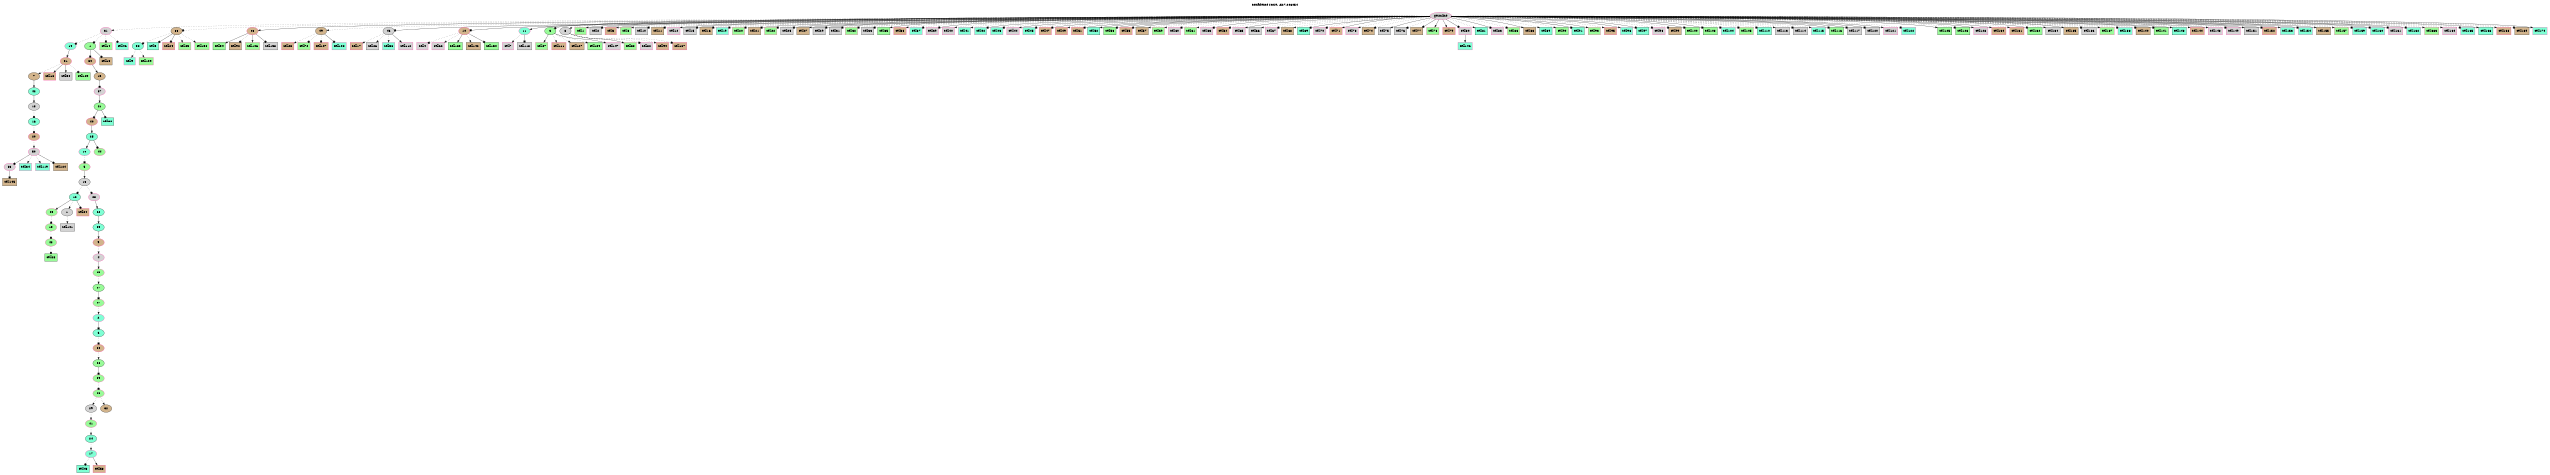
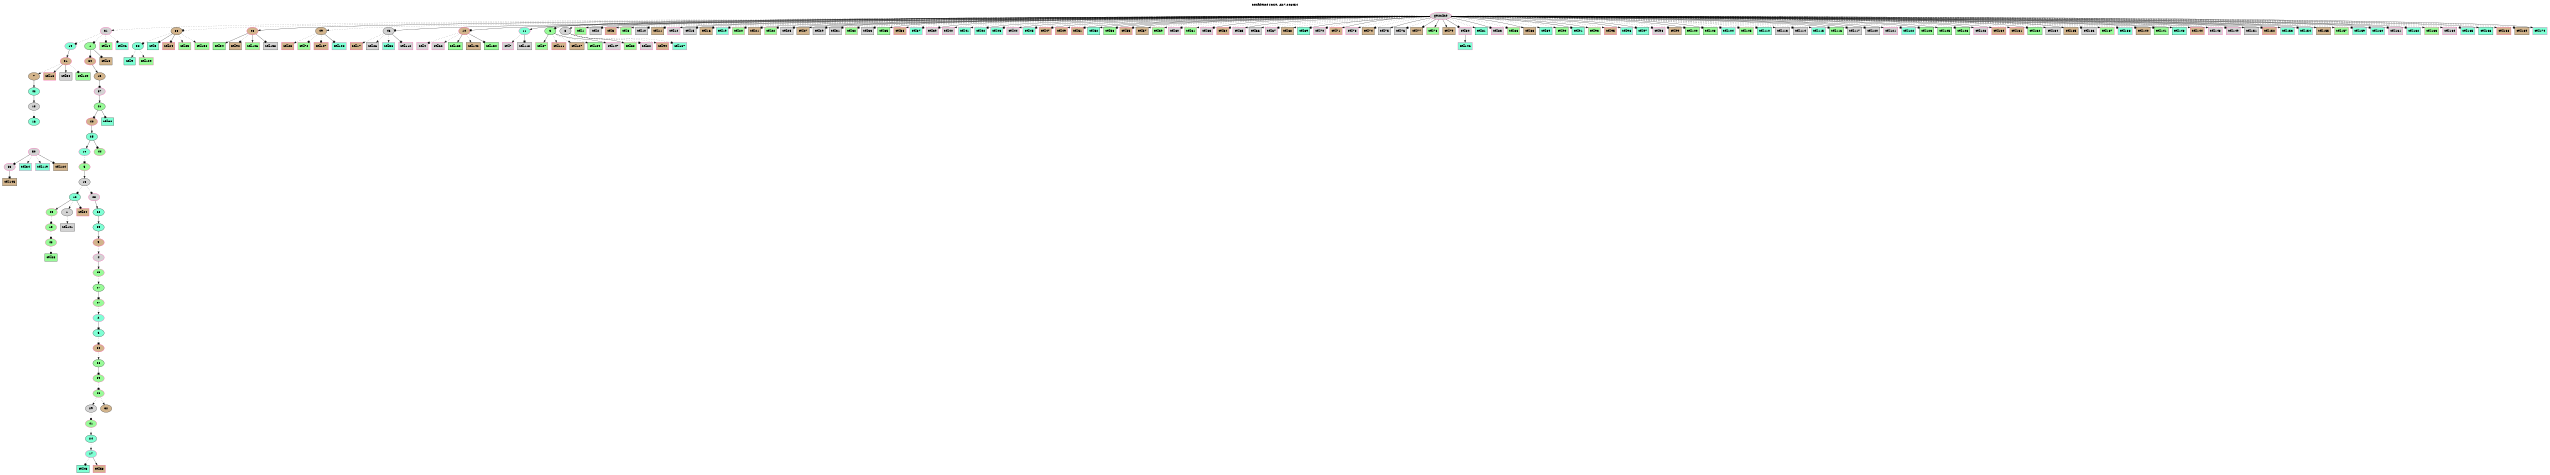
  digraph {
    label="Confidence score: -527.208054"
    labelloc=t
    node [color=deeppink fillcolor=lightgrey style=filled shape=box]
    edge [arrowhead=box style=dotted]
    n1 [label=50 shape=""]
    n2 [label=33 shape=""]
    cell34 [fillcolor=aquamarine]
    cell119 [fillcolor=aquamarine]
    cell124 [color=black fillcolor=tan]
    cell145 [color=black fillcolor=tan]
-   n7 [fillcolor=tan label=20 shape=""]
    n8 [color=black fillcolor=aquamarine label=16 shape=""]
    n9 [color=black label=18 shape=""]
    n10 [color=black fillcolor=aquamarine label=42 shape=""]
    n11 [color=black fillcolor=tan label=7 shape=""]
    n12 [fillcolor=tan label=31 shape=""]
    cell18 [fillcolor=tan]
    cell50 [color=black]
    cell129 [color=black fillcolor=palegreen]
    n16 [fillcolor=aquamarine label=14 shape=""]
    n17 [fillcolor=palegreen label=15 shape=""]
    n18 [fillcolor=palegreen label=43 shape=""]
    cell28 [color=black fillcolor=palegreen]
    n20 [fillcolor=palegreen label=25 shape=""]
    n21 [color=black fillcolor=aquamarine label=12 shape=""]
    n22 [color=black label=1 shape=""]
    cell84 [fillcolor=tan]
    cell101 [color=black]
    n25 [color=black fillcolor=aquamarine label=24 shape=""]
    n26 [fillcolor=aquamarine label=17 shape=""]
    cell48 [color=black fillcolor=aquamarine]
    cell58 [fillcolor=tan]
    n29 [fillcolor=palegreen label=41 shape=""]
    n30 [color=black label=29 shape=""]
    n31 [fillcolor=palegreen label=48 shape=""]
    n32 [color=black fillcolor=tan label=32 shape=""]
    n33 [fillcolor=palegreen label=39 shape=""]
    n34 [color=black fillcolor=palegreen label=26 shape=""]
    n35 [fillcolor=tan label=30 shape=""]
    n36 [color=black fillcolor=aquamarine label=6 shape=""]
    n37 [fillcolor=aquamarine label=2 shape=""]
    n38 [fillcolor=palegreen label=47 shape=""]
    n39 [color=black fillcolor=palegreen label=27 shape=""]
    n40 [fillcolor=palegreen label=45 shape=""]
    n41 [label=4 shape=""]
    n42 [fillcolor=tan label=9 shape=""]
    n43 [color=black fillcolor=aquamarine label=35 shape=""]
    n44 [color=black fillcolor=aquamarine label=22 shape=""]
    n45 [label=28 shape=""]
    n46 [color=black label=13 shape=""]
    n47 [fillcolor=palegreen label=5 shape=""]
    n48 [fillcolor=aquamarine label=19 shape=""]
    n49 [color=black fillcolor=aquamarine label=25 shape=""]
    n50 [fillcolor=palegreen label=44 shape=""]
    n51 [fillcolor=tan label=40 shape=""]
    n52 [color=black fillcolor=palegreen label=21 shape=""]
    cell30 [color=black fillcolor=aquamarine]
    n54 [label=37 shape=""]
    n55 [color=black fillcolor=tan label=15 shape=""]
    n56 [fillcolor=tan label=34 shape=""]
    n57 [color=black fillcolor=palegreen label=1 shape=""]
    cell13 [color=black fillcolor=tan]
    n59 [label=31 shape=""]
    cell14 [fillcolor=palegreen]
    cell46 [fillcolor=aquamarine]
    n62 [color=black fillcolor=tan label=36 shape=""]
    n63 [color=black fillcolor=aquamarine label=38 shape=""]
    cell5 [color=black fillcolor=aquamarine]
    cell24 [fillcolor=tan]
    cell85 [fillcolor=palegreen]
    cell156 [fillcolor=palegreen]
-   cell9 [fillcolor=aquamarine]
+   cell9 [color=black fillcolor=aquamarine]
    cell109 [fillcolor=palegreen]
    n70 [label=germline shape=""]
    n71 [fillcolor=tan label=23 shape=""]
    n72 [color=black fillcolor=tan label=49 shape=""]
    n73 [color=black label=46 shape=""]
    n74 [fillcolor=tan label=10 shape=""]
    n75 [fillcolor=aquamarine label=11 shape=""]
    n76 [color=black fillcolor=palegreen label=3 shape=""]
    n77 [color=black label=8 shape=""]
    cell1 [fillcolor=palegreen]
    cell2 [color=black]
    cell3 [fillcolor=tan]
    cell6 [fillcolor=palegreen]
    cell10 [color=black]
    cell11 [color=black fillcolor=tan]
    cell12
    cell15 [color=black]
    cell16 [color=black fillcolor=tan]
    cell19 [fillcolor=aquamarine]
    cell20 [fillcolor=palegreen]
    cell21 [color=black fillcolor=tan]
    cell22 [fillcolor=palegreen]
    cell25 [color=black]
    cell27 [color=black fillcolor=tan]
    cell29 [color=black]
    cell31 [color=black]
    cell32 [fillcolor=palegreen]
    cell33 [color=black]
    cell35 [color=black fillcolor=palegreen]
    cell36 [fillcolor=tan]
    cell37 [fillcolor=aquamarine]
    cell39
    cell40
    cell41 [fillcolor=aquamarine]
    cell42 [fillcolor=aquamarine]
    cell43 [fillcolor=aquamarine]
    cell44
    cell45 [fillcolor=aquamarine]
    cell47 [fillcolor=tan]
    cell49 [fillcolor=tan]
    cell51 [fillcolor=tan]
    cell52 [color=black fillcolor=aquamarine]
    cell53 [color=black fillcolor=palegreen]
    cell55 [fillcolor=tan]
    cell57 [color=black fillcolor=tan]
    cell59 [fillcolor=palegreen]
    cell60
    cell61 [fillcolor=palegreen]
    cell63
    cell64 [fillcolor=tan]
    cell65
    cell66 [color=black]
    cell67
    cell68 [color=black fillcolor=tan]
    cell69 [color=black fillcolor=aquamarine]
    cell70
    cell71 [fillcolor=tan]
    cell73
    cell74 [color=black fillcolor=tan]
    cell75 [color=black]
    cell76 [color=black]
    cell77 [color=black fillcolor=tan]
    cell78 [fillcolor=palegreen]
-   cell79 [fillcolor=tan]
+   cell79 [color=black fillcolor=tan]
    cell80
    cell81 [color=black fillcolor=aquamarine]
    cell83
    cell86 [fillcolor=palegreen]
    cell88 [color=black fillcolor=tan]
    cell89 [color=black fillcolor=aquamarine]
    cell90 [color=black fillcolor=palegreen]
    cell91 [color=black fillcolor=aquamarine]
    cell93 [fillcolor=palegreen]
    cell95 [fillcolor=tan]
    cell96 [fillcolor=aquamarine]
    cell97 [color=black fillcolor=aquamarine]
    cell98
    cell99 [color=black fillcolor=tan]
    cell100 [color=black fillcolor=palegreen]
    cell103 [color=black fillcolor=palegreen]
    cell104 [fillcolor=aquamarine]
    cell105 [fillcolor=palegreen]
    cell110 [color=black fillcolor=aquamarine]
    cell113 [color=black]
    cell114 [color=black]
    cell115 [fillcolor=aquamarine]
    cell116 [color=black fillcolor=palegreen]
    cell117 [color=black]
    cell120 [color=black]
    cell121
    cell122 [fillcolor=aquamarine]
+   cell123 [color=black fillcolor=palegreen]
    cell125 [color=black fillcolor=palegreen]
    cell126 [color=black fillcolor=palegreen]
    cell128
    cell130 [fillcolor=tan]
    cell131 [fillcolor=tan]
    cell132 [color=black fillcolor=palegreen]
    cell134 [color=black]
    cell135 [color=black fillcolor=tan]
    cell136 [color=black]
    cell137 [fillcolor=palegreen]
    cell138 [fillcolor=aquamarine]
    cell140 [color=black fillcolor=tan]
    cell141 [color=black fillcolor=palegreen]
    cell143 [color=black fillcolor=aquamarine]
    cell144 [fillcolor=tan]
    cell148
    cell149
    cell151 [color=black]
    cell152 [fillcolor=tan]
    cell153 [fillcolor=aquamarine]
    cell154 [fillcolor=aquamarine]
    cell155 [color=black fillcolor=tan]
    cell157 [fillcolor=palegreen]
    cell159 [fillcolor=aquamarine]
    cell160 [fillcolor=aquamarine]
    cell161
    cell162 [fillcolor=aquamarine]
-   cell163 [fillcolor=palegreen label=cell663]
+   cell163 [fillcolor=palegreen]
    cell164
    cell165 [fillcolor=aquamarine]
    cell166 [color=black fillcolor=aquamarine]
    cell168 [fillcolor=tan]
    cell169 [color=black fillcolor=tan]
    cell170 [fillcolor=aquamarine]
    cell54 [color=black fillcolor=palegreen]
    cell92 [color=black fillcolor=tan]
    cell106 [fillcolor=palegreen]
    cell158 [color=black]
    cell23 [fillcolor=tan]
    cell72 [fillcolor=palegreen]
    cell107 [fillcolor=tan]
    cell108 [fillcolor=aquamarine]
    cell17 [fillcolor=tan]
    cell26 [color=black]
    cell56 [fillcolor=aquamarine]
    cell112
    cell4
    cell62
    cell133 [color=black fillcolor=palegreen]
    cell142 [color=black fillcolor=tan]
    cell150 [color=black fillcolor=palegreen]
    cell7
    cell118 [color=black]
    cell87 [fillcolor=palegreen]
    cell111 [fillcolor=tan]
    cell127 [color=black fillcolor=tan]
    cell139 [color=black fillcolor=palegreen]
    cell147
    cell38 [fillcolor=palegreen]
    cell82
    cell94 [fillcolor=tan]
-   cell167 [fillcolor=tan]
+   cell167 [fillcolor=aquamarine]
    cell146 [fillcolor=aquamarine]
    n1 -> n2 [style=solid]
    n1 -> cell34 [arrowhead=normal]
    n1 -> cell119 [arrowhead=normal]
    n1 -> cell124 [style=solid]
    n2 -> cell145 [style=solid]
-   n7 -> n1 [arrowhead=normal]
-   n8 -> n7
    n9 -> n8
    n10 -> n9 [arrowhead=normal style=solid]
    n11 -> n10 [arrowhead=normal style=solid]
    n12 -> n11 [arrowhead=normal]
    n12 -> cell18 [arrowhead=normal style=solid]
    n12 -> cell50 [arrowhead=normal style=solid]
    n12 -> cell129
    n16 -> n12 [arrowhead=normal style=solid]
    n17 -> n18
    n18 -> cell28
    n20 -> n17
    n21 -> n20 [arrowhead=normal style=solid]
    n21 -> n22 [arrowhead=normal]
    n21 -> cell84 [style=solid]
    n22 -> cell101 [arrowhead=normal]
    n25 -> n26 [arrowhead=normal]
    n26 -> cell48
    n26 -> cell58 [arrowhead=normal style=solid]
    n29 -> n25 [arrowhead=normal]
-   n30 -> n29 [arrowhead=normal]
+   n30 -> n29
    n31 -> n30 [arrowhead=normal]
    n31 -> n32 [arrowhead=normal]
    n33 -> n31
    n34 -> n33 [style=solid]
    n35 -> n34 [arrowhead=normal]
    n36 -> n35
    n37 -> n36 [style=solid]
    n38 -> n37 [arrowhead=normal]
    n39 -> n38 [style=solid]
    n40 -> n39 [arrowhead=normal]
    n41 -> n40 [arrowhead=normal style=solid]
    n42 -> n41 [arrowhead=normal]
    n43 -> n42 [arrowhead=normal style=solid]
    n44 -> n43 [arrowhead=normal style=solid]
    n45 -> n44 [arrowhead=normal style=solid]
    n46 -> n21
    n46 -> n45
    n47 -> n46 [arrowhead=normal style=solid]
    n48 -> n47
    n49 -> n48 [arrowhead=normal style=solid]
    n49 -> n50 [style=solid]
    n51 -> n49 [arrowhead=normal style=solid]
    n52 -> n51 [style=solid]
    n52 -> cell30 [style=solid]
    n54 -> n52 [arrowhead=normal style=solid]
    n55 -> n54 [style=solid]
    n56 -> n55 [arrowhead=normal style=solid]
    n57 -> n56 [style=solid]
    n57 -> cell13 [style=solid]
    n59 -> n16
    n59 -> n57
    n59 -> cell14
    n59 -> cell46
    n62 -> n63
    n62 -> cell5 [style=solid]
    n62 -> cell24 [style=solid]
    n62 -> cell85 [arrowhead=normal]
    n62 -> cell156 [arrowhead=normal]
    n63 -> cell9 [arrowhead=normal]
    n63 -> cell109 [arrowhead=normal]
    n70 -> n59 [arrowhead=normal]
    n70 -> n62
    n70 -> n71 [arrowhead=normal style=solid]
    n70 -> n72 [arrowhead=normal]
    n70 -> n73 [style=solid]
    n70 -> n74 [style=solid]
    n70 -> n75 [arrowhead=normal style=solid]
    n70 -> n76 [style=solid]
    n70 -> n77 [arrowhead=normal]
    n70 -> cell1 [arrowhead=normal style=solid]
    n70 -> cell2 [style=solid]
    n70 -> cell3 [arrowhead=normal style=solid]
    n70 -> cell6 [arrowhead=normal]
    n70 -> cell10
    n70 -> cell11
    n70 -> cell12 [arrowhead=normal style=solid]
    n70 -> cell15 [style=solid]
    n70 -> cell16
    n70 -> cell19
    n70 -> cell20
    n70 -> cell21 [style=solid]
    n70 -> cell22
    n70 -> cell25 [style=solid]
    n70 -> cell27 [arrowhead=normal style=solid]
    n70 -> cell29 [style=solid]
    n70 -> cell31
    n70 -> cell32
    n70 -> cell33
    n70 -> cell35 [arrowhead=normal style=solid]
    n70 -> cell36 [arrowhead=normal]
    n70 -> cell37
    n70 -> cell39 [style=solid]
    n70 -> cell40 [arrowhead=normal]
    n70 -> cell41 [arrowhead=normal]
    n70 -> cell42 [style=solid]
    n70 -> cell43
    n70 -> cell44 [arrowhead=normal style=solid]
    n70 -> cell45
    n70 -> cell47 [style=solid]
    n70 -> cell49 [arrowhead=normal]
    n70 -> cell51 [style=solid]
    n70 -> cell52 [arrowhead=normal style=solid]
    n70 -> cell53 [style=solid]
    n70 -> cell55 [style=solid]
    n70 -> cell57 [arrowhead=normal]
    n70 -> cell59 [arrowhead=normal]
    n70 -> cell60
    n70 -> cell61 [arrowhead=normal]
    n70 -> cell63 [style=solid]
    n70 -> cell64
    n70 -> cell65 [arrowhead=normal style=solid]
    n70 -> cell66 [arrowhead=normal]
    n70 -> cell67
    n70 -> cell68 [arrowhead=normal]
    n70 -> cell69 [style=solid]
    n70 -> cell70
    n70 -> cell71 [arrowhead=normal style=solid]
    n70 -> cell73 [arrowhead=normal]
    n70 -> cell74
    n70 -> cell75 [arrowhead=normal style=solid]
    n70 -> cell76
    n70 -> cell77 [style=solid]
    n70 -> cell78 [arrowhead=normal style=solid]
    n70 -> cell79 [arrowhead=normal style=solid]
    n70 -> cell80 [style=solid]
    n70 -> cell81 [arrowhead=normal]
    n70 -> cell83 [style=solid]
    n70 -> cell86
    n70 -> cell88 [arrowhead=normal style=solid]
    n70 -> cell89 [arrowhead=normal]
    n70 -> cell90 [arrowhead=normal]
    n70 -> cell91 [style=solid]
    n70 -> cell93 [arrowhead=normal style=solid]
    n70 -> cell95 [arrowhead=normal]
    n70 -> cell96 [arrowhead=normal style=solid]
    n70 -> cell97 [style=solid]
    n70 -> cell98
    n70 -> cell99
    n70 -> cell100 [style=solid]
    n70 -> cell103 [style=solid]
    n70 -> cell104
    n70 -> cell105
    n70 -> cell110
    n70 -> cell113 [arrowhead=normal]
    n70 -> cell114
    n70 -> cell115 [arrowhead=normal]
    n70 -> cell116 [style=solid]
    n70 -> cell117 [style=solid]
    n70 -> cell120 [style=solid]
    n70 -> cell121 [arrowhead=normal style=solid]
    n70 -> cell122
+   n70 -> cell123 [style=solid]
    n70 -> cell125 [arrowhead=normal style=solid]
    n70 -> cell126
    n70 -> cell128 [arrowhead=normal style=solid]
    n70 -> cell130 [arrowhead=normal style=solid]
    n70 -> cell131 [arrowhead=normal]
    n70 -> cell132 [style=solid]
    n70 -> cell134 [arrowhead=normal]
    n70 -> cell135 [arrowhead=normal style=solid]
    n70 -> cell136
    n70 -> cell137 [arrowhead=normal]
    n70 -> cell138
    n70 -> cell140
    n70 -> cell141 [style=solid]
    n70 -> cell143 [arrowhead=normal style=solid]
    n70 -> cell144 [arrowhead=normal]
    n70 -> cell148 [arrowhead=normal style=solid]
    n70 -> cell149
    n70 -> cell151 [arrowhead=normal style=solid]
    n70 -> cell152 [style=solid]
    n70 -> cell153 [arrowhead=normal style=solid]
    n70 -> cell154 [style=solid]
    n70 -> cell155 [arrowhead=normal style=solid]
    n70 -> cell157 [arrowhead=normal]
    n70 -> cell159
    n70 -> cell160 [style=solid]
    n70 -> cell161 [style=solid]
    n70 -> cell162 [style=solid]
    n70 -> cell163 [arrowhead=normal]
    n70 -> cell164 [arrowhead=normal]
    n70 -> cell165
    n70 -> cell166 [arrowhead=normal style=solid]
    n70 -> cell168 [arrowhead=normal]
    n70 -> cell169
    n70 -> cell170 [arrowhead=normal style=solid]
    n71 -> cell54 [arrowhead=normal style=solid]
    n71 -> cell92
    n71 -> cell106 [arrowhead=normal style=solid]
    n71 -> cell158 [style=solid]
    n72 -> cell23 [arrowhead=normal]
    n72 -> cell72
    n72 -> cell107
    n72 -> cell108 [style=solid]
    n73 -> cell17 [arrowhead=normal]
    n73 -> cell26 [arrowhead=normal]
    n73 -> cell56 [arrowhead=normal]
-   n73 -> cell112 [arrowhead=normal style=solid]
+   n73 -> cell112 [style=solid]
    n74 -> cell4
    n74 -> cell62 [arrowhead=normal]
    n74 -> cell133 [arrowhead=normal style=solid]
    n74 -> cell142 [arrowhead=normal]
    n74 -> cell150 [style=solid]
    n75 -> cell7 [arrowhead=normal]
    n75 -> cell118 [style=solid]
    n76 -> cell87 [arrowhead=normal style=solid]
    n76 -> cell111 [arrowhead=normal]
    n76 -> cell127 [arrowhead=normal]
    n76 -> cell139 [arrowhead=normal]
    n76 -> cell147 [arrowhead=normal style=solid]
    n77 -> cell38 [arrowhead=normal style=solid]
    n77 -> cell82
    n77 -> cell94 [arrowhead=normal]
    n77 -> cell167
    cell80 -> cell146 [arrowhead=normal style=solid]
  }
